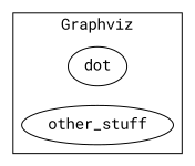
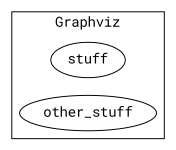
  digraph {
    rankdir=LR
    fontname="Roboto Mono"
    node [fontname="Roboto Mono"]
-   dot
+   dot [label=stuff]
    other_stuff
    subgraph cluster_1 {
      label=Graphviz
      dot
      other_stuff
    }
  }
